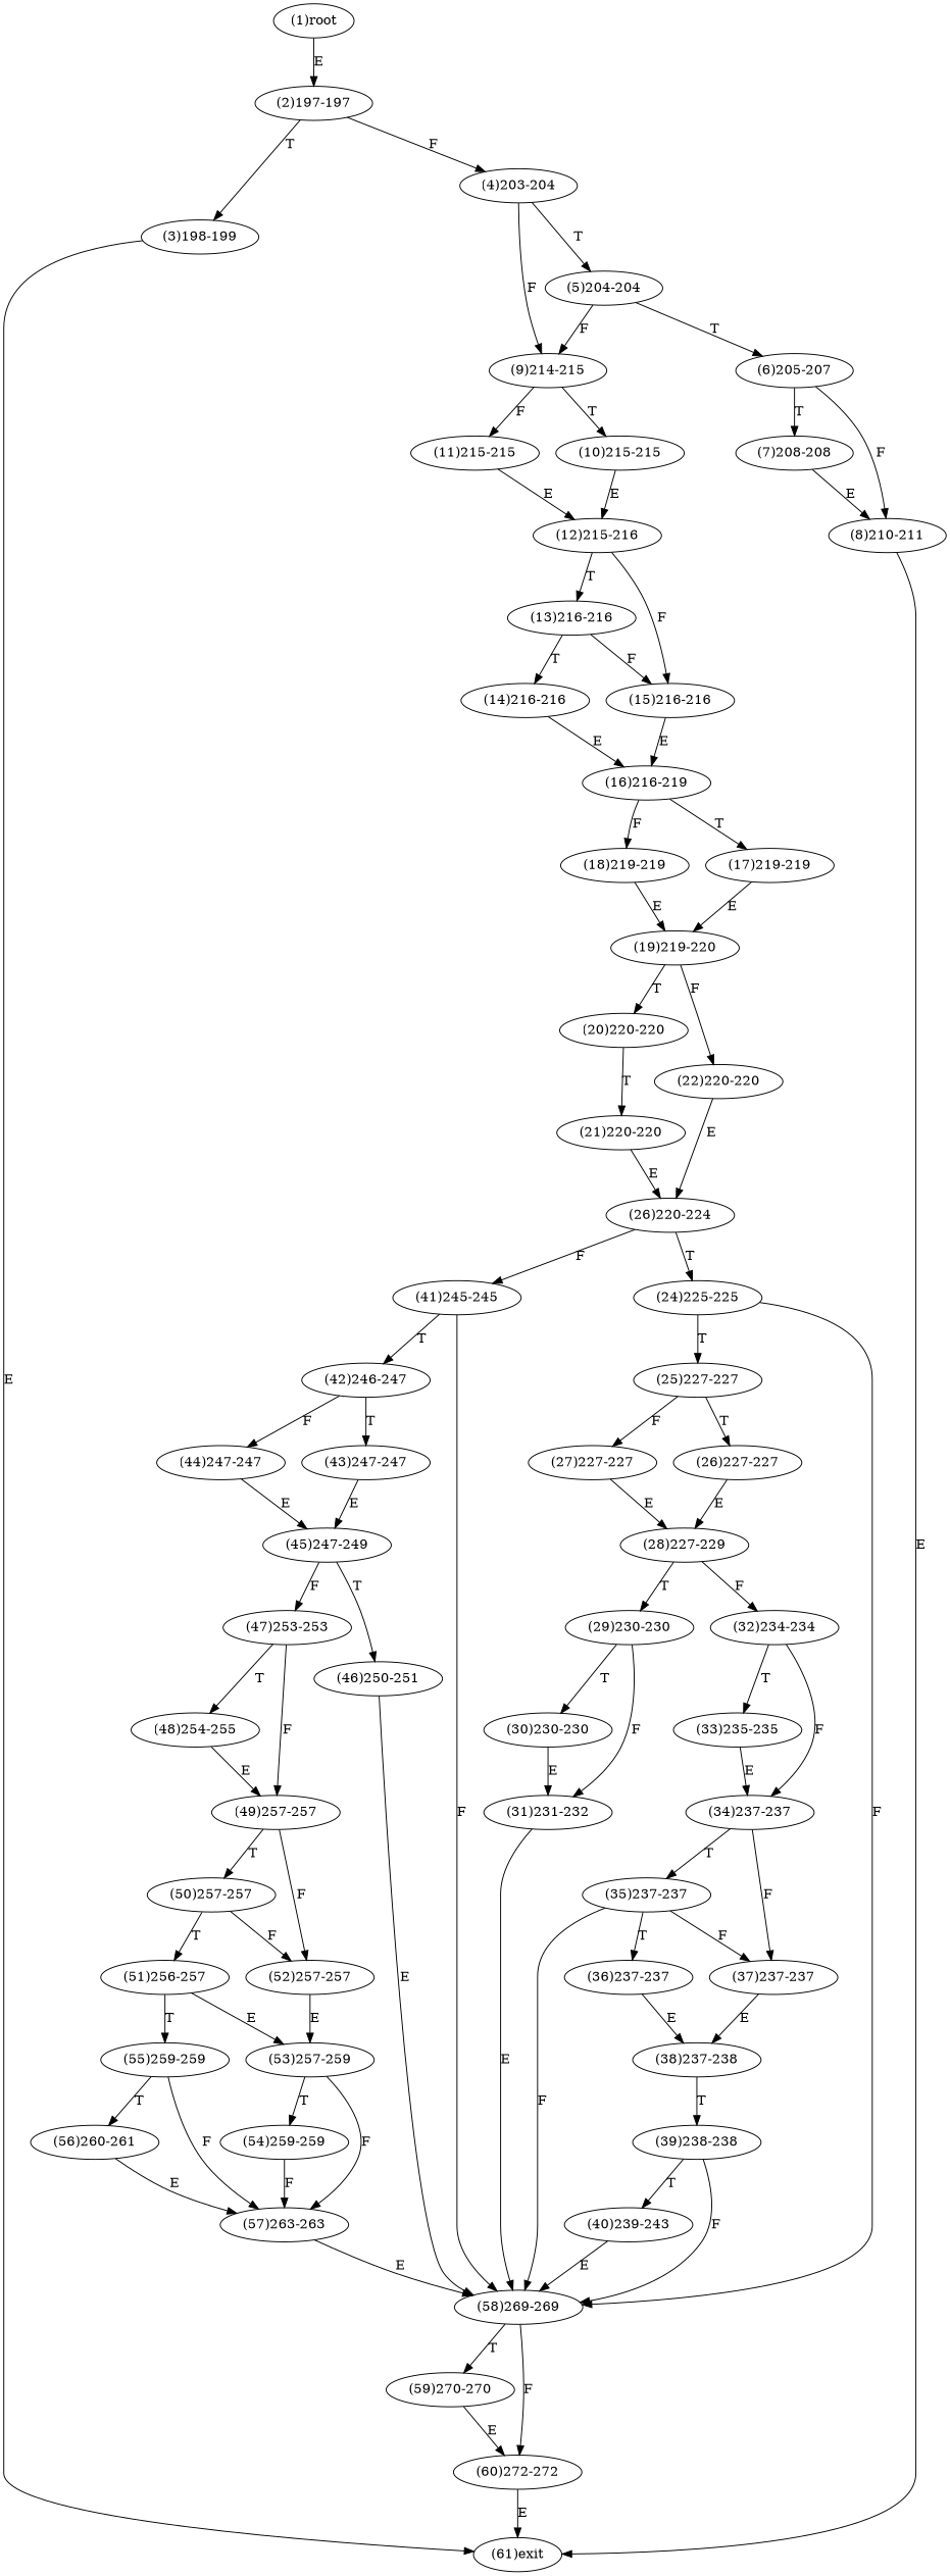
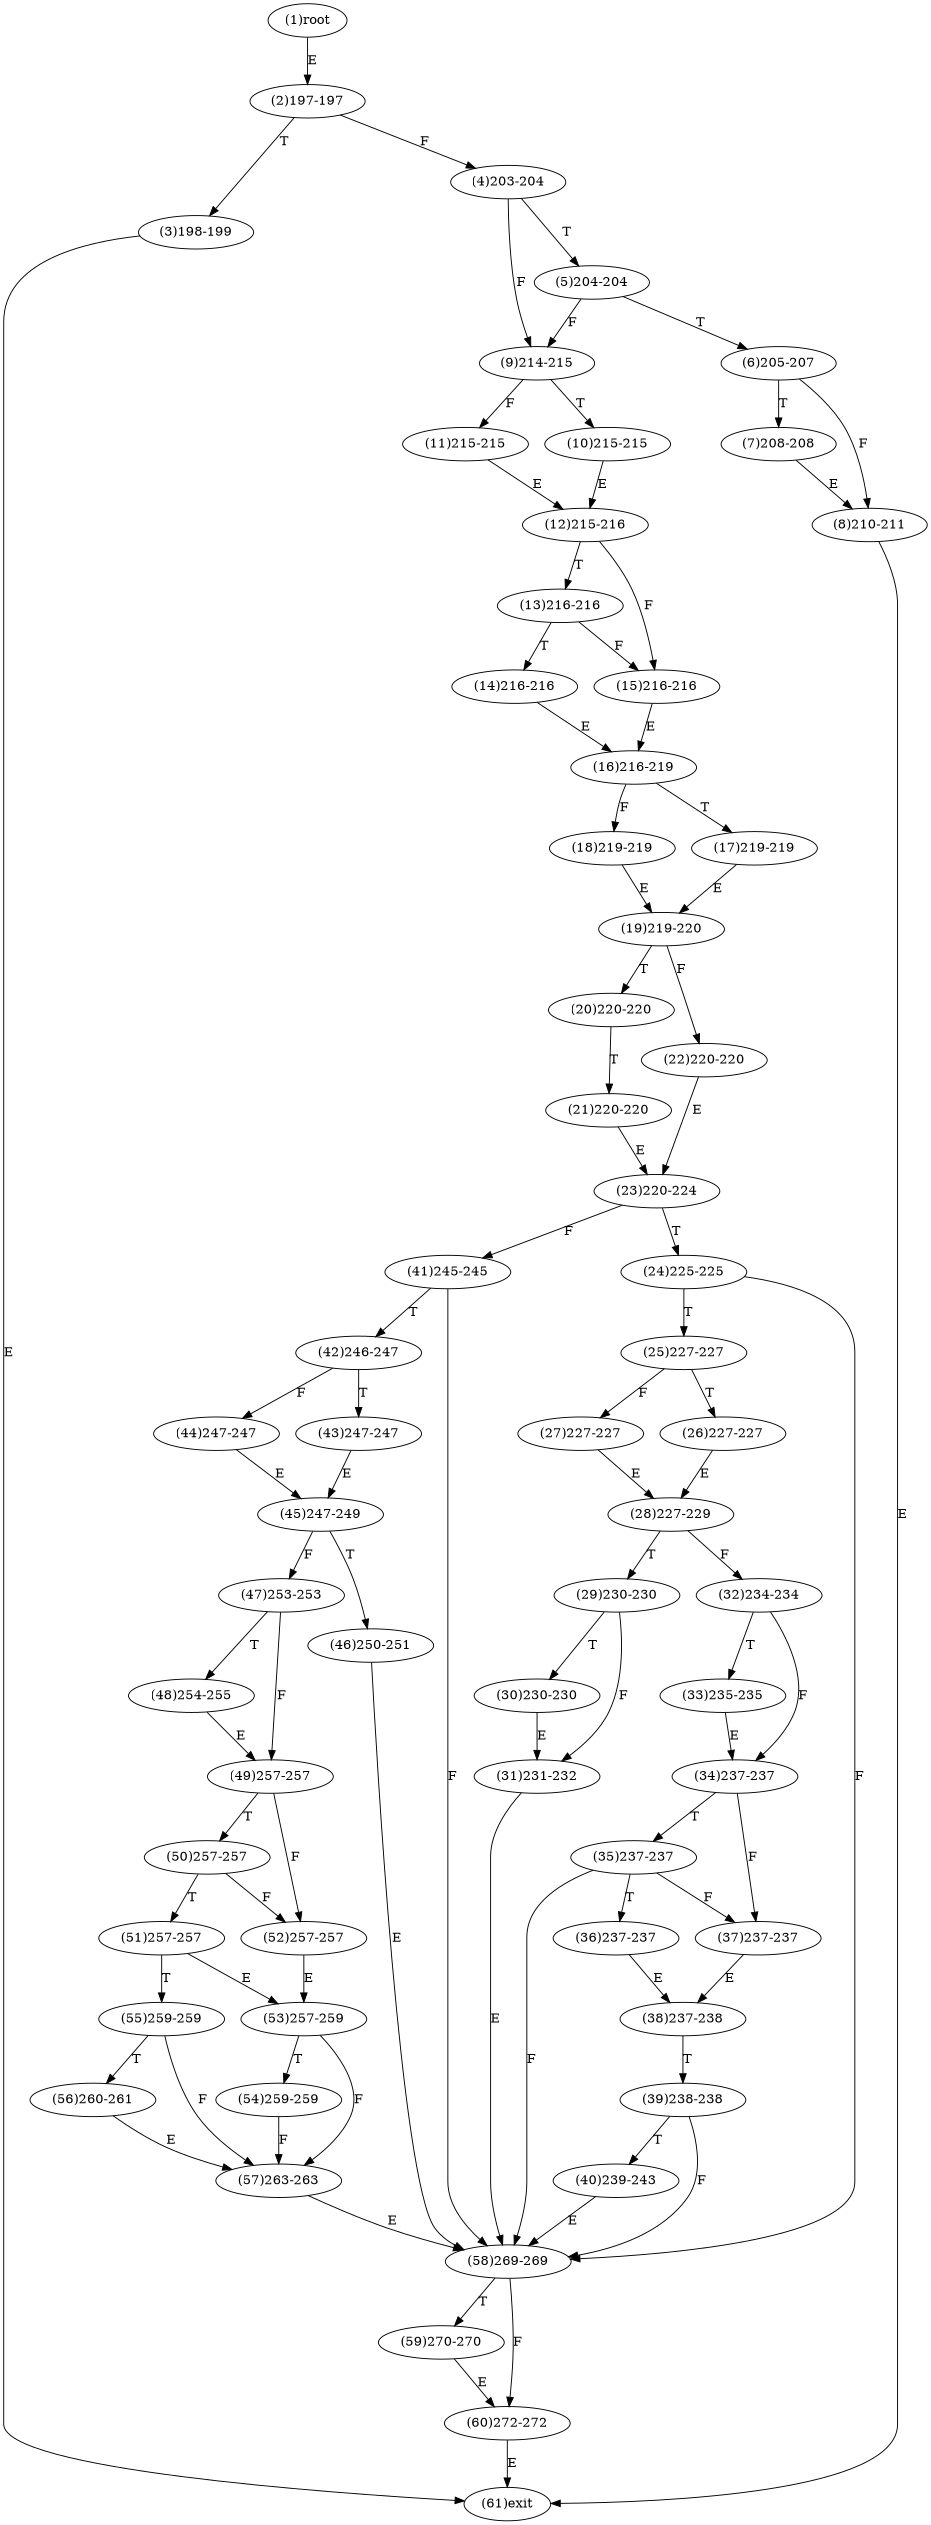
  digraph {
    n1 [label="(1)root"]
    n2 [label="(2)197-197"]
    n3 [label="(3)198-199"]
    n4 [label="(4)203-204"]
    n5 [label="(61)exit"]
    n6 [label="(5)204-204"]
    n7 [label="(9)214-215"]
    n8 [label="(6)205-207"]
    n9 [label="(10)215-215"]
    n10 [label="(11)215-215"]
    n11 [label="(7)208-208"]
    n12 [label="(8)210-211"]
    n13 [label="(12)215-216"]
    n14 [label="(13)216-216"]
    n15 [label="(15)216-216"]
    n16 [label="(14)216-216"]
    n17 [label="(16)216-219"]
    n18 [label="(17)219-219"]
    n19 [label="(18)219-219"]
    n20 [label="(19)219-220"]
    n21 [label="(20)220-220"]
    n22 [label="(22)220-220"]
    n23 [label="(21)220-220"]
-   n24 [label="(26)220-224"]
+   n24 [label="(23)220-224"]
    n25 [label="(24)225-225"]
    n26 [label="(41)245-245"]
    n27 [label="(25)227-227"]
    n28 [label="(58)269-269"]
    n29 [label="(42)246-247"]
    n30 [label="(27)227-227"]
    n31 [label="(26)227-227"]
    n32 [label="(28)227-229"]
    n33 [label="(59)270-270"]
    n34 [label="(60)272-272"]
    n35 [label="(29)230-230"]
    n36 [label="(32)234-234"]
    n37 [label="(31)231-232"]
    n38 [label="(30)230-230"]
    n39 [label="(34)237-237"]
    n40 [label="(33)235-235"]
    n41 [label="(35)237-237"]
    n42 [label="(37)237-237"]
    n43 [label="(36)237-237"]
    n44 [label="(38)237-238"]
    n45 [label="(39)238-238"]
    n46 [label="(40)239-243"]
    n47 [label="(43)247-247"]
    n48 [label="(44)247-247"]
    n49 [label="(45)247-249"]
    n50 [label="(46)250-251"]
    n51 [label="(47)253-253"]
    n52 [label="(49)257-257"]
    n53 [label="(48)254-255"]
    n54 [label="(50)257-257"]
    n55 [label="(52)257-257"]
-   n56 [label="(51)256-257"]
+   n56 [label="(51)257-257"]
    n57 [label="(53)257-259"]
    n58 [label="(55)259-259"]
    n59 [label="(57)263-263"]
    n60 [label="(54)259-259"]
    n61 [label="(56)260-261"]
    n1 -> n2 [label=E]
    n2 -> n3 [label=T]
    n2 -> n4 [label=F]
    n3 -> n5 [label=E]
    n4 -> n6 [label=T]
    n4 -> n7 [label=F]
    n6 -> n7 [label=F]
    n6 -> n8 [label=T]
    n7 -> n9 [label=T]
    n7 -> n10 [label=F]
    n8 -> n11 [label=T]
    n8 -> n12 [label=F]
    n9 -> n13 [label=E]
    n10 -> n13 [label=E]
    n11 -> n12 [label=E]
    n12 -> n5 [label=E]
    n13 -> n14 [label=T]
    n13 -> n15 [label=F]
    n14 -> n15 [label=F]
    n14 -> n16 [label=T]
    n15 -> n17 [label=E]
    n16 -> n17 [label=E]
    n17 -> n18 [label=T]
    n17 -> n19 [label=F]
    n18 -> n20 [label=E]
    n19 -> n20 [label=E]
    n20 -> n21 [label=T]
    n20 -> n22 [label=F]
    n21 -> n23 [label=T]
    n22 -> n24 [label=E]
    n23 -> n24 [label=E]
    n24 -> n25 [label=T]
    n24 -> n26 [label=F]
    n25 -> n27 [label=T]
    n25 -> n28 [label=F]
    n26 -> n28 [label=F]
    n26 -> n29 [label=T]
    n27 -> n30 [label=F]
    n27 -> n31 [label=T]
    n28 -> n33 [label=T]
    n28 -> n34 [label=F]
    n29 -> n47 [label=T]
    n29 -> n48 [label=F]
    n30 -> n32 [label=E]
    n31 -> n32 [label=E]
    n32 -> n35 [label=T]
    n32 -> n36 [label=F]
    n33 -> n34 [label=E]
    n34 -> n5 [label=E]
    n35 -> n37 [label=F]
    n35 -> n38 [label=T]
    n36 -> n39 [label=F]
    n36 -> n40 [label=T]
    n37 -> n28 [label=E]
    n38 -> n37 [label=E]
    n39 -> n41 [label=T]
    n39 -> n42 [label=F]
    n40 -> n39 [label=E]
    n41 -> n28 [label=F]
    n41 -> n42 [label=F]
    n41 -> n43 [label=T]
    n42 -> n44 [label=E]
    n43 -> n44 [label=E]
    n44 -> n45 [label=T]
    n45 -> n28 [label=F]
    n45 -> n46 [label=T]
    n46 -> n28 [label=E]
    n47 -> n49 [label=E]
    n48 -> n49 [label=E]
    n49 -> n50 [label=T]
    n49 -> n51 [label=F]
    n50 -> n28 [label=E]
    n51 -> n52 [label=F]
    n51 -> n53 [label=T]
    n52 -> n54 [label=T]
    n52 -> n55 [label=F]
    n53 -> n52 [label=E]
    n54 -> n55 [label=F]
    n54 -> n56 [label=T]
    n55 -> n57 [label=E]
    n56 -> n57 [label=E]
    n56 -> n58 [label=T]
    n57 -> n59 [label=F]
    n57 -> n60 [label=T]
    n58 -> n59 [label=F]
    n58 -> n61 [label=T]
    n59 -> n28 [label=E]
    n60 -> n59 [label=F]
    n61 -> n59 [label=E]
  }
